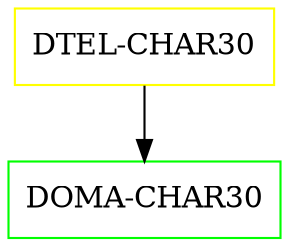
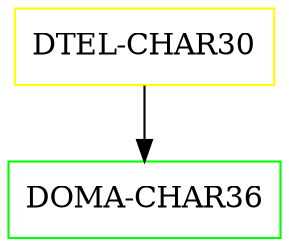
  digraph {
    node [shape=box]
    "DTEL-CHAR30" [color=yellow]
-   "DOMA-CHAR30" [color=green]
+   "DOMA-CHAR30" [color=green label="DOMA-CHAR36"]
    "DTEL-CHAR30" -> "DOMA-CHAR30"
  }
